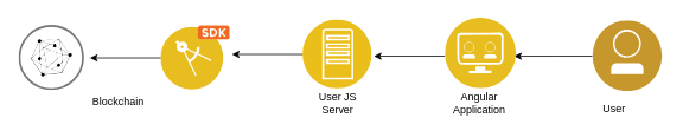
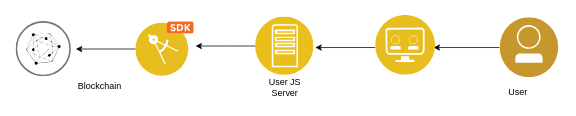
  <mxCell id="0" />
  <mxCell id="1" parent="0" />
  <mxCell id="2" value="" style="edgeStyle=orthogonalEdgeStyle;rounded=0;orthogonalLoop=1;jettySize=auto;html=1;" edge="1" parent="1" source="3"><mxGeometry relative="1" as="geometry"><mxPoint x="100" y="65" as="targetPoint" /></mxGeometry></mxCell>
  <mxCell id="3" value="" style="aspect=fixed;perimeter=ellipsePerimeter;html=1;align=center;shadow=0;dashed=0;fontColor=#4277BB;labelBackgroundColor=#ffffff;fontSize=12;spacingTop=3;image;image=img/lib/ibm/blockchain/client_application.svg;" vertex="1" parent="1"><mxGeometry x="180" y="26" width="78" height="78" as="geometry" /></mxCell>
  <mxCell id="4" value="" style="aspect=fixed;perimeter=ellipsePerimeter;html=1;align=center;shadow=0;dashed=0;fontColor=#4277BB;labelBackgroundColor=#ffffff;fontSize=12;spacingTop=3;image;image=img/lib/ibm/blockchain/blockchain_developer.svg;" vertex="1" parent="1"><mxGeometry x="666" y="23" width="80" height="80" as="geometry" /></mxCell>
  <mxCell id="5" value="" style="aspect=fixed;perimeter=ellipsePerimeter;html=1;align=center;shadow=0;dashed=0;fontColor=#4277BB;labelBackgroundColor=#ffffff;fontSize=12;spacingTop=3;image;image=img/lib/ibm/blockchain/hyperledger_fabric.svg;" vertex="1" parent="1"><mxGeometry x="20" y="28" width="74" height="74" as="geometry" /></mxCell>
  <mxCell id="6" value="User" style="text;html=1;strokeColor=none;fillColor=none;align=center;verticalAlign=middle;whiteSpace=wrap;rounded=0;" vertex="1" parent="1"><mxGeometry x="671" y="113" width="40" height="20" as="geometry" /></mxCell>
  <mxCell id="7" value="" style="edgeStyle=orthogonalEdgeStyle;rounded=0;orthogonalLoop=1;jettySize=auto;html=1;" edge="1" parent="1" source="8"><mxGeometry relative="1" as="geometry"><mxPoint x="260" y="61" as="targetPoint" /></mxGeometry></mxCell>
  <mxCell id="8" value="&lt;br&gt;&lt;br&gt;" style="aspect=fixed;perimeter=ellipsePerimeter;html=1;align=center;shadow=0;dashed=0;fontColor=#4277BB;labelBackgroundColor=#ffffff;fontSize=12;spacingTop=3;image;image=img/lib/ibm/applications/app_server.svg;" vertex="1" parent="1"><mxGeometry x="340" y="22" width="78" height="78" as="geometry" /></mxCell>
  <mxCell id="9" value="Blockchain" style="text;html=1;strokeColor=none;fillColor=none;align=center;verticalAlign=middle;whiteSpace=wrap;rounded=0;" vertex="1" parent="1"><mxGeometry x="112" y="105" width="40" height="20" as="geometry" /></mxCell>
- <mxCell id="10" value="Angular&lt;br&gt;Application&lt;br&gt;" style="text;html=1;strokeColor=none;fillColor=none;align=center;verticalAlign=middle;whiteSpace=wrap;rounded=0;" vertex="1" parent="1"><mxGeometry x="519" y="106" width="40" height="20" as="geometry" /></mxCell>
  <mxCell id="11" value="User JS Server" style="text;html=1;strokeColor=none;fillColor=none;align=center;verticalAlign=middle;whiteSpace=wrap;rounded=0;" vertex="1" parent="1"><mxGeometry x="353.5" y="106" width="51" height="20" as="geometry" /></mxCell>
  <mxCell id="12" value="" style="shape=image;html=1;verticalAlign=top;verticalLabelPosition=bottom;labelBackgroundColor=#ffffff;imageAspect=0;aspect=fixed;image=https://cdn3.iconfinder.com/data/icons/letters-and-numbers-1/32/number_1_blue-128.png;align=center;" vertex="1" parent="1"><mxGeometry x="613" y="42" width="18" height="18" as="geometry" /></mxCell>
  <mxCell id="13" value="" style="shape=image;html=1;verticalAlign=top;verticalLabelPosition=bottom;labelBackgroundColor=#ffffff;imageAspect=0;aspect=fixed;image=https://cdn3.iconfinder.com/data/icons/letters-and-numbers-1/32/number_2_blue-128.png;align=center;" vertex="1" parent="1"><mxGeometry x="450" y="41" width="18" height="18" as="geometry" /></mxCell>
  <mxCell id="14" value="" style="shape=image;html=1;verticalAlign=top;verticalLabelPosition=bottom;labelBackgroundColor=#ffffff;imageAspect=0;aspect=fixed;image=https://cdn3.iconfinder.com/data/icons/letters-and-numbers-1/32/number_3_blue-128.png;align=center;" vertex="1" parent="1"><mxGeometry x="290" y="40" width="18" height="18" as="geometry" /></mxCell>
  <mxCell id="15" value="" style="shape=image;html=1;verticalAlign=top;verticalLabelPosition=bottom;labelBackgroundColor=#ffffff;imageAspect=0;aspect=fixed;image=https://cdn3.iconfinder.com/data/icons/letters-and-numbers-1/32/number_4_blue-128.png;align=center;" vertex="1" parent="1"><mxGeometry x="130" y="45" width="18" height="18" as="geometry" /></mxCell>
  <mxCell id="16" value="" style="edgeStyle=orthogonalEdgeStyle;rounded=0;orthogonalLoop=1;jettySize=auto;html=1;" edge="1" parent="1"><mxGeometry relative="1" as="geometry"><mxPoint x="500" y="63" as="sourcePoint" /><mxPoint x="420" y="63" as="targetPoint" /></mxGeometry></mxCell>
  <mxCell id="17" value="" style="edgeStyle=orthogonalEdgeStyle;rounded=0;orthogonalLoop=1;jettySize=auto;html=1;" edge="1" parent="1" source="4"><mxGeometry relative="1" as="geometry"><mxPoint x="650" y="63" as="sourcePoint" /><mxPoint x="578" y="63" as="targetPoint" /></mxGeometry></mxCell>
  <mxCell id="18" value="" style="aspect=fixed;perimeter=ellipsePerimeter;html=1;align=center;shadow=0;dashed=0;fontColor=#4277BB;labelBackgroundColor=#ffffff;fontSize=12;spacingTop=3;image;image=img/lib/ibm/applications/api_developer_portal.svg;" vertex="1" parent="1"><mxGeometry x="500.5" y="20" width="80" height="80" as="geometry" /></mxCell>
